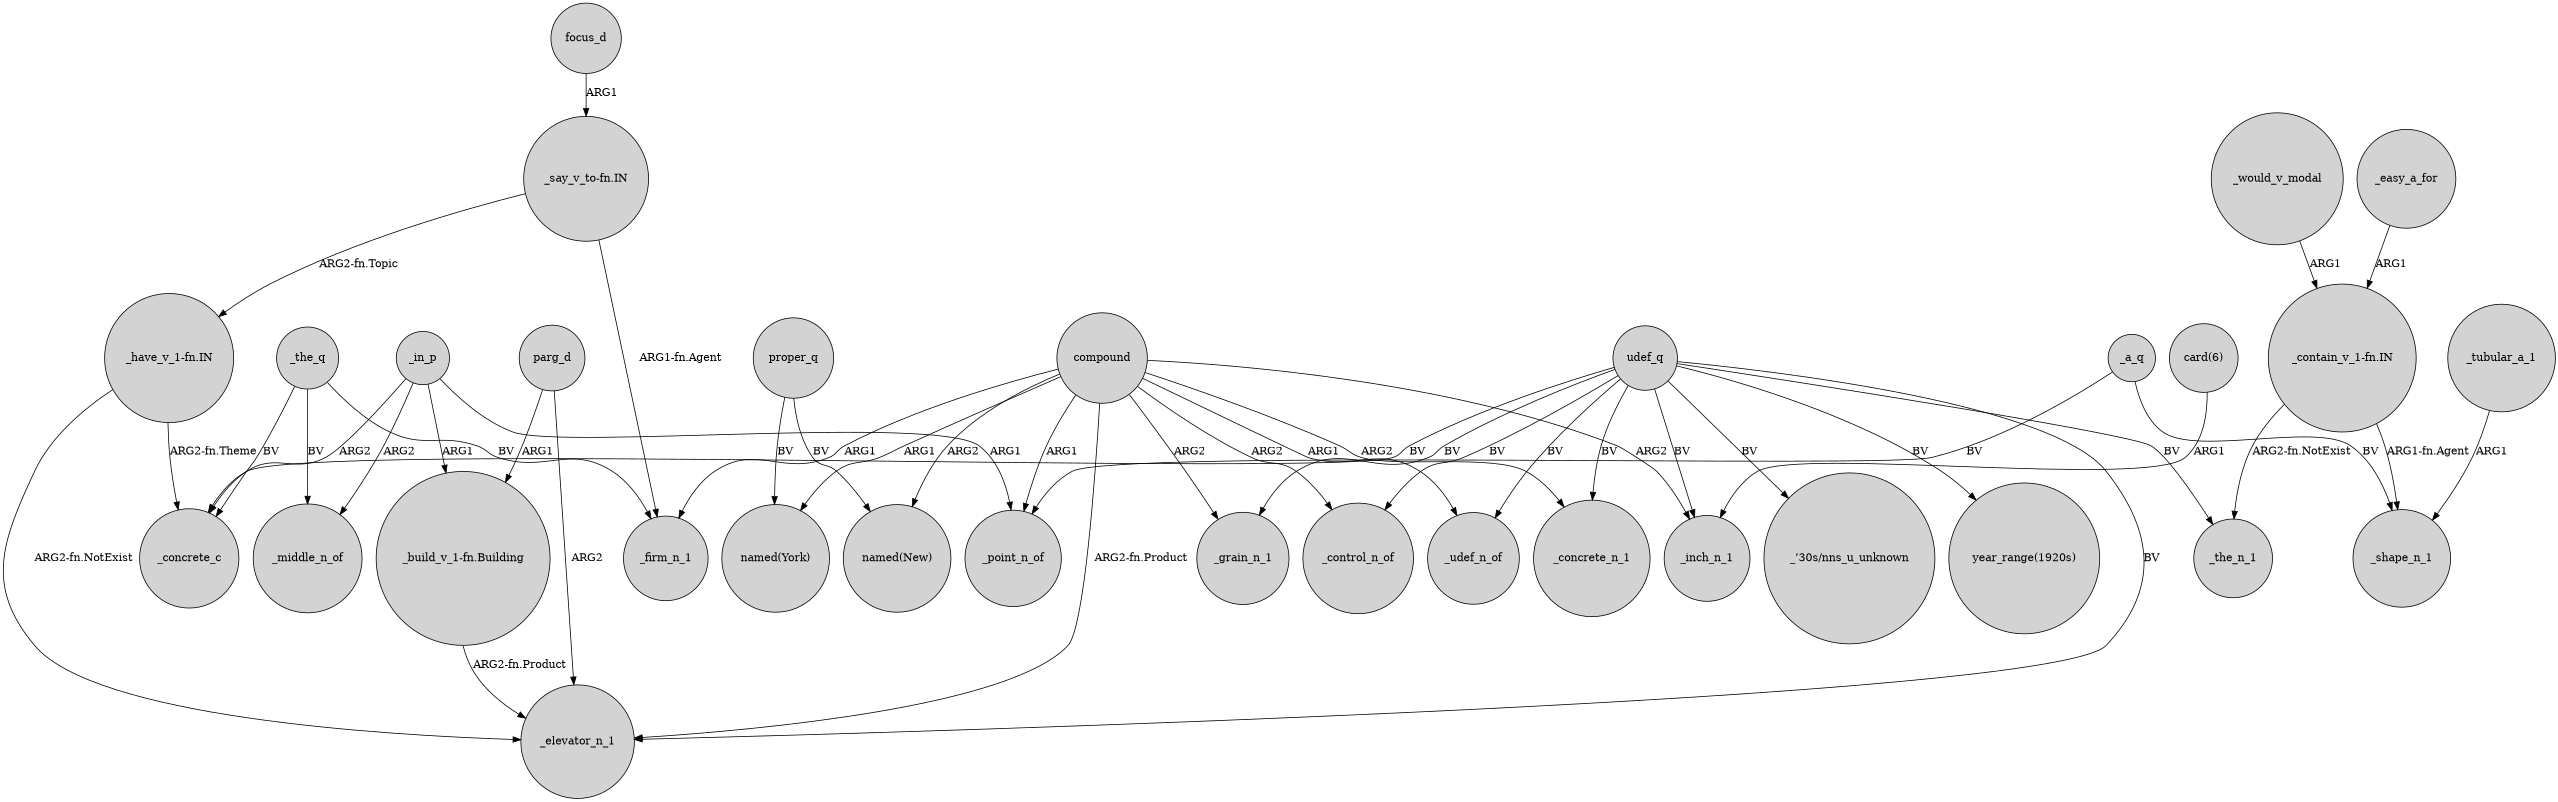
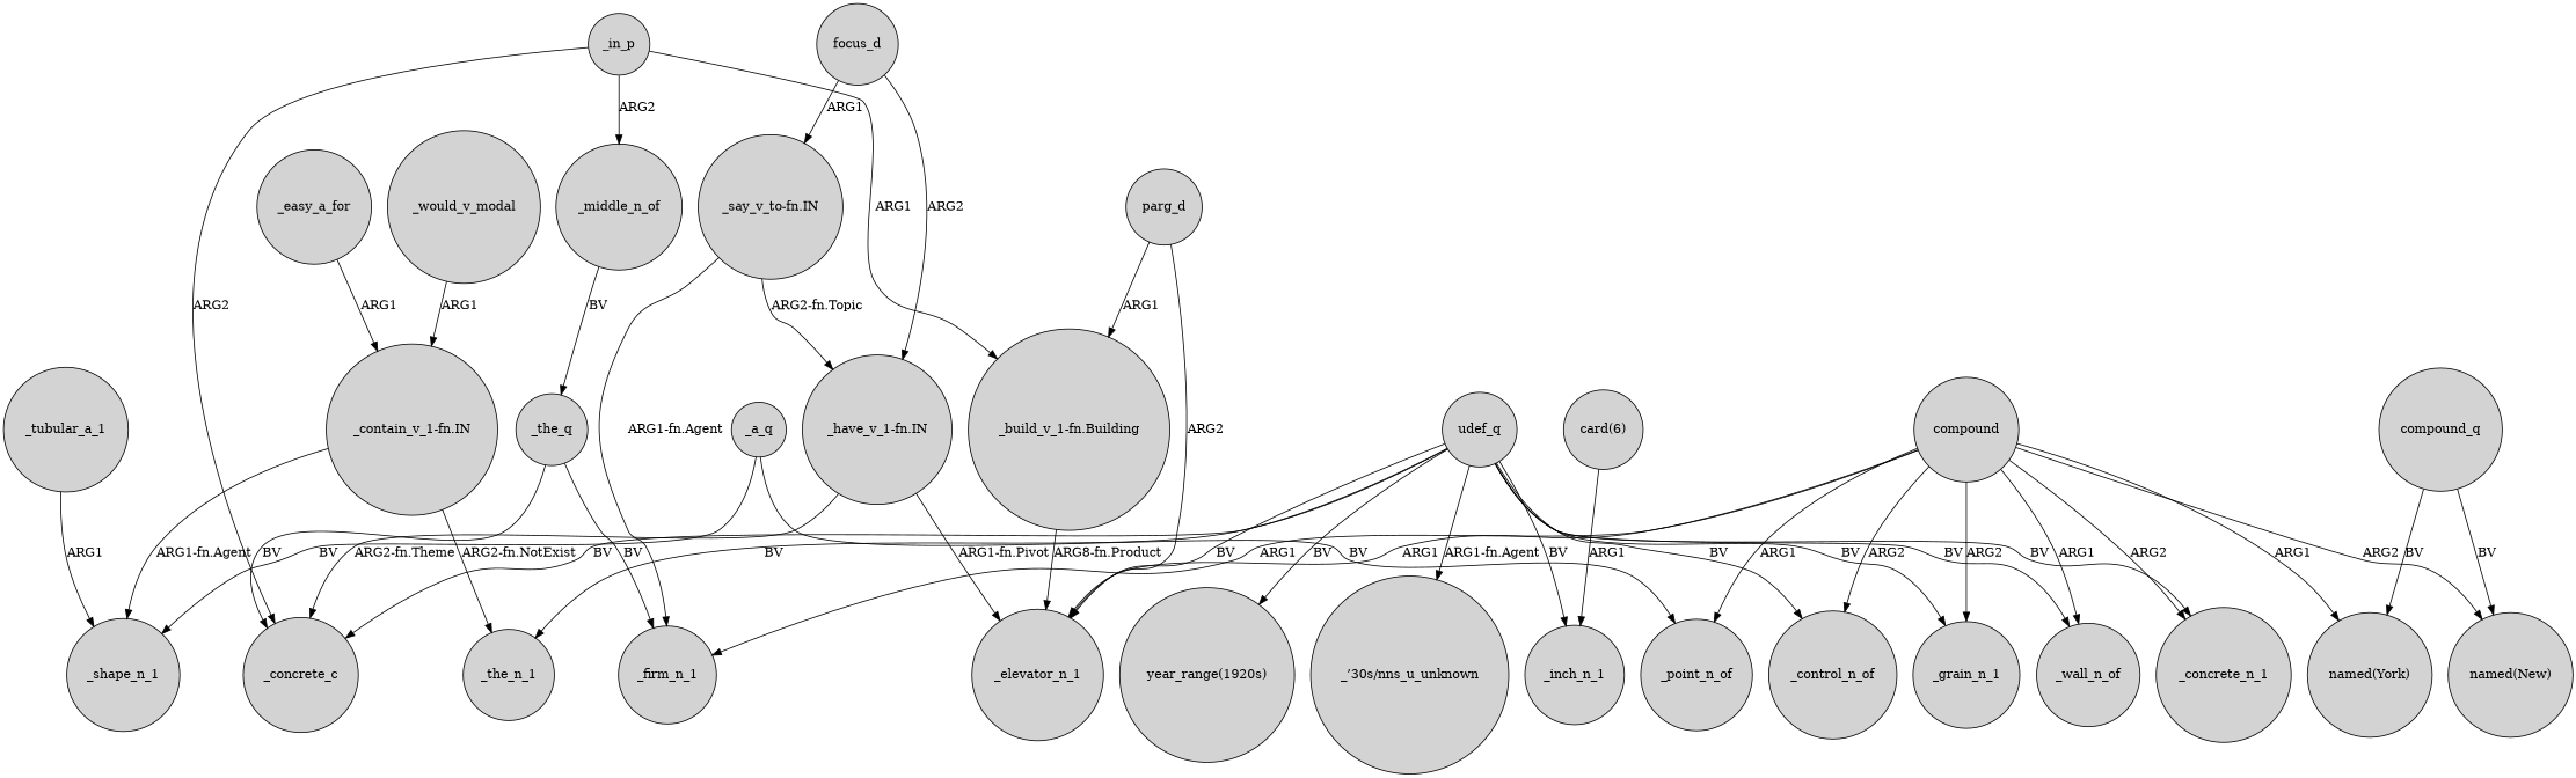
  digraph {
    node [shape=circle style=filled]
    n1 [label=_concrete_c]
    _the_q
    _firm_n_1
    _middle_n_of
    _tubular_a_1
    _shape_n_1
    _in_p
    _point_n_of
    "_build_v_1-fn.Building"
    _elevator_n_1
    compound
    "named(New)"
    _inch_n_1
    _control_n_of
    _grain_n_1
-   _wall_n_of [label=_udef_n_of]
+   _wall_n_of
    _concrete_n_1
    "named(York)"
    n19 [label=_the_n_1]
    _would_v_modal
    "_contain_v_1-fn.IN"
    udef_q
    "_’30s/nns_u_unknown"
    "year_range(1920s)"
-   proper_q
+   proper_q [label=compound_q]
    focus_d
    "_have_v_1-fn.IN"
    "_say_v_to-fn.IN"
    parg_d
    _a_q
    "card(6)"
    _easy_a_for
    _the_q -> n1 [label=BV]
    _the_q -> _firm_n_1 [label=BV]
-   _the_q -> _middle_n_of [label=BV]
+   _middle_n_of -> _the_q [label=BV]
    _tubular_a_1 -> _shape_n_1 [label=ARG1]
    _in_p -> n1 [label=ARG2]
    _in_p -> _middle_n_of [label=ARG2]
-   _in_p -> _point_n_of [label=ARG1]
    _in_p -> "_build_v_1-fn.Building" [label=ARG1]
-   "_build_v_1-fn.Building" -> _elevator_n_1 [label="ARG2-fn.Product"]
+   "_build_v_1-fn.Building" -> _elevator_n_1 [label="ARG8-fn.Product"]
    compound -> _firm_n_1 [label=ARG1]
    compound -> _point_n_of [label=ARG1]
-   compound -> _elevator_n_1 [label="ARG2-fn.Product"]
+   compound -> _elevator_n_1 [label=ARG1]
    compound -> "named(New)" [label=ARG2]
-   compound -> _inch_n_1 [label=ARG2]
    compound -> _control_n_of [label=ARG2]
    compound -> _grain_n_1 [label=ARG2]
    compound -> _wall_n_of [label=ARG1]
    compound -> _concrete_n_1 [label=ARG2]
    compound -> "named(York)" [label=ARG1]
    _would_v_modal -> "_contain_v_1-fn.IN" [label=ARG1]
    "_contain_v_1-fn.IN" -> _shape_n_1 [label="ARG1-fn.Agent"]
    "_contain_v_1-fn.IN" -> n19 [label="ARG2-fn.NotExist"]
    udef_q -> n1 [label=BV]
    udef_q -> _elevator_n_1 [label=BV]
    udef_q -> _inch_n_1 [label=BV]
    udef_q -> _control_n_of [label=BV]
    udef_q -> _grain_n_1 [label=BV]
    udef_q -> _wall_n_of [label=BV]
    udef_q -> _concrete_n_1 [label=BV]
    udef_q -> n19 [label=BV]
-   udef_q -> "_’30s/nns_u_unknown" [label=BV]
+   udef_q -> "_’30s/nns_u_unknown" [label="ARG1-fn.Agent"]
    udef_q -> "year_range(1920s)" [label=BV]
    proper_q -> "named(New)" [label=BV]
    proper_q -> "named(York)" [label=BV]
+   focus_d -> "_have_v_1-fn.IN" [label=ARG2]
    focus_d -> "_say_v_to-fn.IN" [label=ARG1]
    "_have_v_1-fn.IN" -> n1 [label="ARG2-fn.Theme"]
-   "_have_v_1-fn.IN" -> _elevator_n_1 [label="ARG2-fn.NotExist"]
+   "_have_v_1-fn.IN" -> _elevator_n_1 [label="ARG1-fn.Pivot"]
    "_say_v_to-fn.IN" -> _firm_n_1 [label="ARG1-fn.Agent"]
    "_say_v_to-fn.IN" -> "_have_v_1-fn.IN" [label="ARG2-fn.Topic"]
    parg_d -> "_build_v_1-fn.Building" [label=ARG1]
    parg_d -> _elevator_n_1 [label=ARG2]
    _a_q -> _shape_n_1 [label=BV]
    _a_q -> _point_n_of [label=BV]
    "card(6)" -> _inch_n_1 [label=ARG1]
    _easy_a_for -> "_contain_v_1-fn.IN" [label=ARG1]
  }
